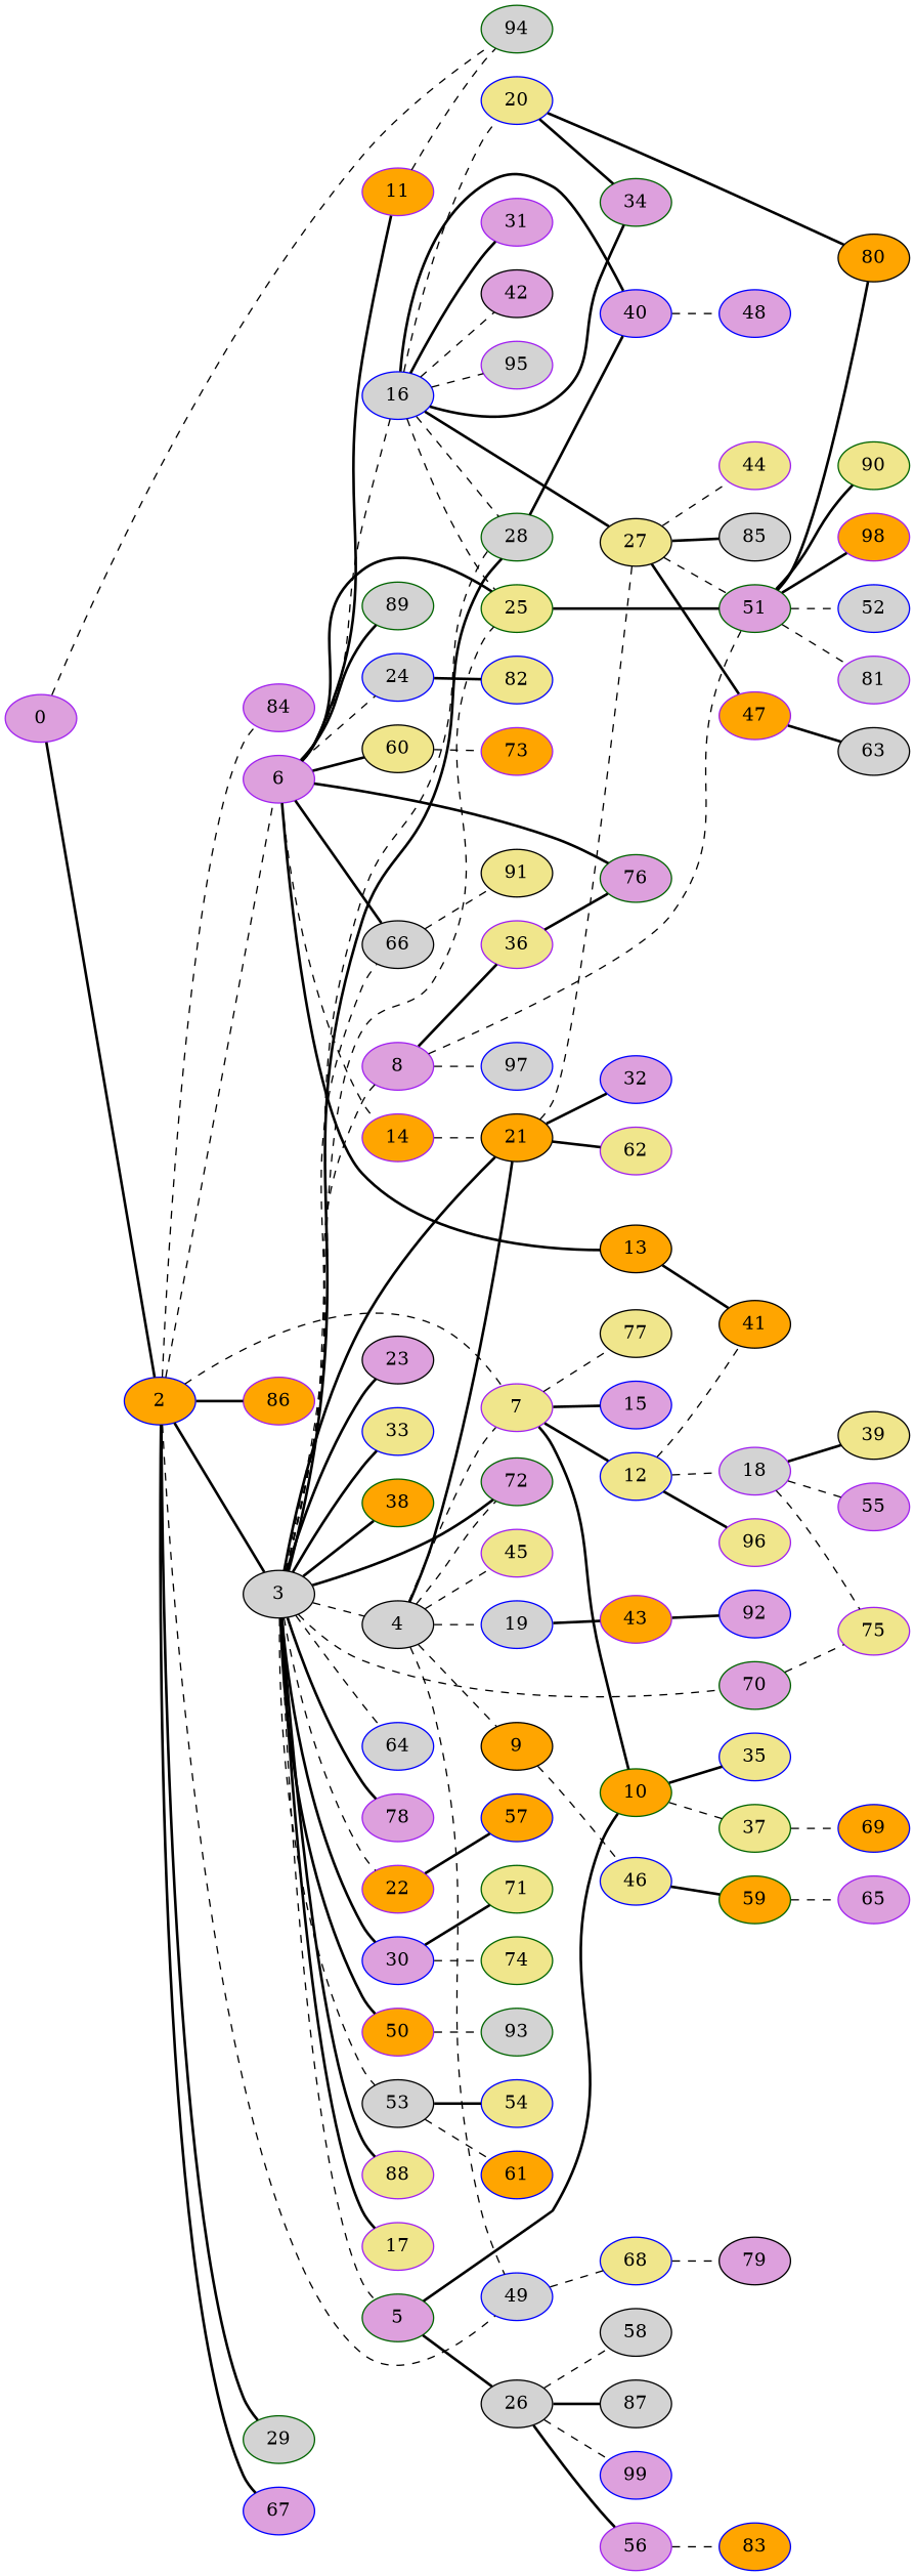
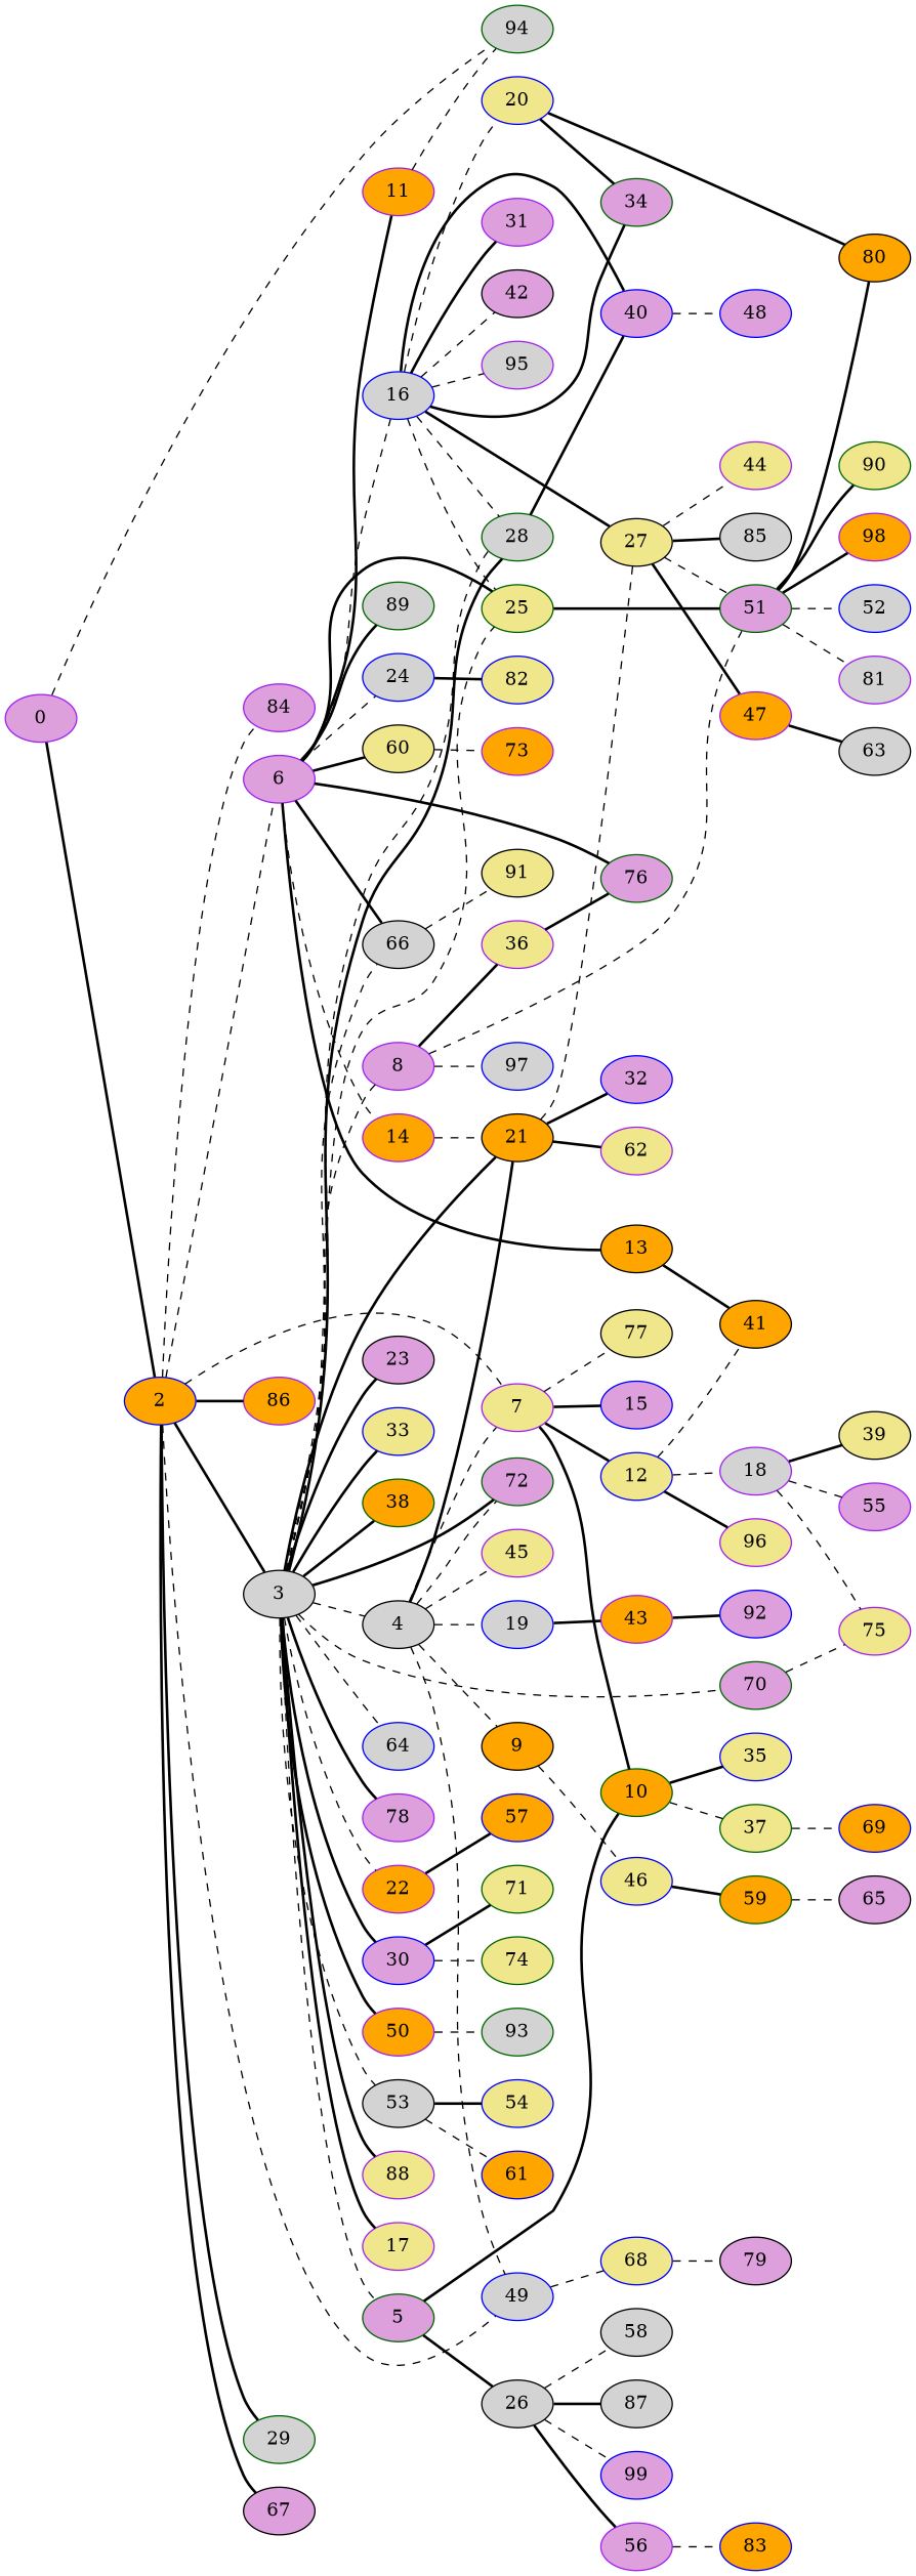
  graph {
    rankdir=LR
    node [color=purple fillcolor=khaki style=filled]
    edge [style=bold]
    n1 [fillcolor=plum label=0]
    2 [color=blue fillcolor=orange]
    94 [color=darkgreen fillcolor=lightgrey]
    3 [color=black fillcolor=lightgrey]
    6 [fillcolor=plum]
    7
    29 [color=darkgreen fillcolor=lightgrey]
    49 [color=blue fillcolor=lightgrey]
-   67 [color=blue fillcolor=plum]
+   67 [color=black fillcolor=plum]
    84 [fillcolor=plum]
    86 [fillcolor=orange]
    4 [color=black fillcolor=lightgrey]
    5 [color=darkgreen fillcolor=plum]
    8 [fillcolor=plum]
    17
    21 [color=black fillcolor=orange]
    22 [fillcolor=orange]
    23 [color=black fillcolor=plum]
    25 [color=darkgreen]
    28 [color=darkgreen fillcolor=lightgrey]
    30 [color=blue fillcolor=plum]
    33 [color=blue]
    38 [color=darkgreen fillcolor=orange]
    50 [fillcolor=orange]
    53 [color=black fillcolor=lightgrey]
    64 [color=blue fillcolor=lightgrey]
    66 [color=black fillcolor=lightgrey]
    70 [color=darkgreen fillcolor=plum]
    72 [color=darkgreen fillcolor=plum]
    78 [fillcolor=plum]
    88
    11 [fillcolor=orange]
    13 [color=black fillcolor=orange]
    14 [fillcolor=orange]
    16 [color=blue fillcolor=lightgrey]
    24 [color=blue fillcolor=lightgrey]
    60 [color=black]
    76 [color=darkgreen fillcolor=plum]
    89 [color=darkgreen fillcolor=lightgrey]
    10 [color=darkgreen fillcolor=orange]
    12 [color=blue]
    15 [color=blue fillcolor=plum]
    77 [color=black]
    68 [color=blue]
    9 [color=black fillcolor=orange]
    19 [color=blue fillcolor=lightgrey]
    45
    26 [color=black fillcolor=lightgrey]
    36
    51 [color=darkgreen fillcolor=plum]
    97 [color=blue fillcolor=lightgrey]
    27 [color=black]
    32 [color=blue fillcolor=plum]
    62
    57 [color=blue fillcolor=orange]
    40 [color=blue fillcolor=plum]
    71 [color=darkgreen]
    74 [color=darkgreen]
    93 [color=darkgreen fillcolor=lightgrey]
    54 [color=blue]
    61 [color=blue fillcolor=orange]
    91 [color=black]
    75
    46 [color=blue]
    43 [fillcolor=orange]
    35 [color=blue]
    37 [color=darkgreen]
    56 [fillcolor=plum]
    58 [color=black fillcolor=lightgrey]
    87 [color=black fillcolor=lightgrey]
    99 [color=blue fillcolor=plum]
    41 [color=black fillcolor=orange]
    20 [color=blue]
    31 [fillcolor=plum]
    34 [color=darkgreen fillcolor=plum]
    42 [color=black fillcolor=plum]
    95 [fillcolor=lightgrey]
    82 [color=blue]
    73 [fillcolor=orange]
    18 [fillcolor=lightgrey]
    96
    80 [color=black fillcolor=orange]
    52 [color=blue fillcolor=lightgrey]
    81 [fillcolor=lightgrey]
    90 [color=darkgreen]
    98 [fillcolor=orange]
    59 [color=darkgreen fillcolor=orange]
    69 [color=blue fillcolor=orange]
    39 [color=black]
    55 [fillcolor=plum]
    44
    47 [fillcolor=orange]
    85 [color=black fillcolor=lightgrey]
    48 [color=blue fillcolor=plum]
    92 [color=blue fillcolor=plum]
    83 [color=blue fillcolor=orange]
    63 [color=black fillcolor=lightgrey]
-   65 [fillcolor=plum]
+   65 [color=black fillcolor=plum]
    79 [color=black fillcolor=plum]
    n1 -- 2
    n1 -- 94 [style=dashed]
    2 -- 3
    2 -- 6 [style=dashed]
    2 -- 7 [style=dashed]
    2 -- 29
    2 -- 49 [style=dashed]
    2 -- 67
    2 -- 84 [style=dashed]
    2 -- 86
    3 -- 4 [style=dashed]
    3 -- 5 [style=dashed]
    3 -- 8 [style=dashed]
    3 -- 17
    3 -- 21
    3 -- 22 [style=dashed]
    3 -- 23
    3 -- 25 [style=dashed]
    3 -- 28
    3 -- 28 [style=dashed]
    3 -- 30
    3 -- 33
    3 -- 38
    3 -- 50
    3 -- 53 [style=dashed]
    3 -- 64 [style=dashed]
    3 -- 66 [style=dashed]
    3 -- 70 [style=dashed]
    3 -- 72
    3 -- 78
    3 -- 88
    6 -- 25
    6 -- 66
    6 -- 11
    6 -- 13
    6 -- 14 [style=dashed]
    6 -- 16 [style=dashed]
    6 -- 24 [style=dashed]
    6 -- 60
    6 -- 76
    6 -- 89
    7 -- 10
    7 -- 12
    7 -- 15
    7 -- 77 [style=dashed]
    49 -- 68 [style=dashed]
    4 -- 7 [style=dashed]
    4 -- 49 [style=dashed]
    4 -- 21
    4 -- 72 [style=dashed]
    4 -- 9 [style=dashed]
    4 -- 19 [style=dashed]
    4 -- 45 [style=dashed]
    5 -- 10
    5 -- 26
    8 -- 36
    8 -- 51 [style=dashed]
    8 -- 97 [style=dashed]
    21 -- 27 [style=dashed]
    21 -- 32
    21 -- 62
    22 -- 57
    25 -- 51
    28 -- 40
    30 -- 71
    30 -- 74 [style=dashed]
    50 -- 93 [style=dashed]
    53 -- 54
    53 -- 61 [style=dashed]
    66 -- 91 [style=dashed]
    70 -- 75 [style=dashed]
    11 -- 94 [style=dashed]
    13 -- 41
    14 -- 21 [style=dashed]
    16 -- 25 [style=dashed]
    16 -- 28 [style=dashed]
    16 -- 27
    16 -- 40
    16 -- 20 [style=dashed]
    16 -- 31
    16 -- 34
    16 -- 42 [style=dashed]
    16 -- 95 [style=dashed]
    24 -- 82
    60 -- 73 [style=dashed]
    10 -- 35
    10 -- 37 [style=dashed]
    12 -- 41 [style=dashed]
    12 -- 18 [style=dashed]
    12 -- 96
    68 -- 79 [style=dashed]
    9 -- 46 [style=dashed]
    19 -- 43
    26 -- 56
    26 -- 58 [style=dashed]
    26 -- 87
    26 -- 99 [style=dashed]
    36 -- 76
    51 -- 80
    51 -- 52 [style=dashed]
    51 -- 81 [style=dashed]
    51 -- 90
    51 -- 98
    27 -- 51 [style=dashed]
    27 -- 44 [style=dashed]
    27 -- 47
    27 -- 85
    40 -- 48 [style=dashed]
    46 -- 59
    43 -- 92
    37 -- 69 [style=dashed]
    56 -- 83 [style=dashed]
    20 -- 34
    20 -- 80
    18 -- 75 [style=dashed]
    18 -- 39
    18 -- 55 [style=dashed]
    59 -- 65 [style=dashed]
    47 -- 63
  }
